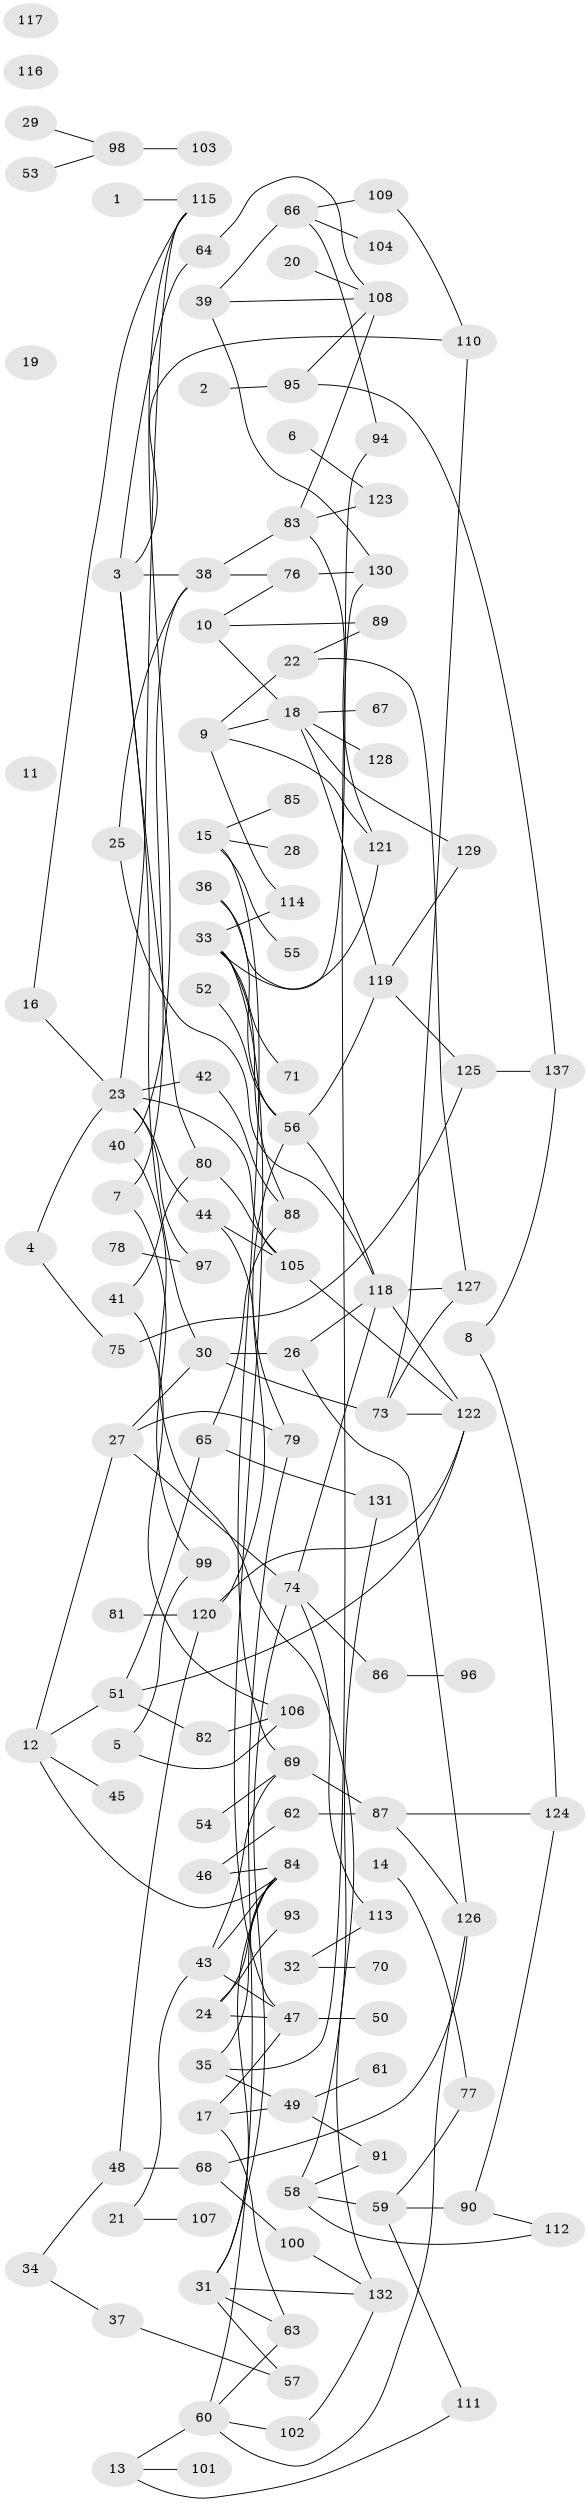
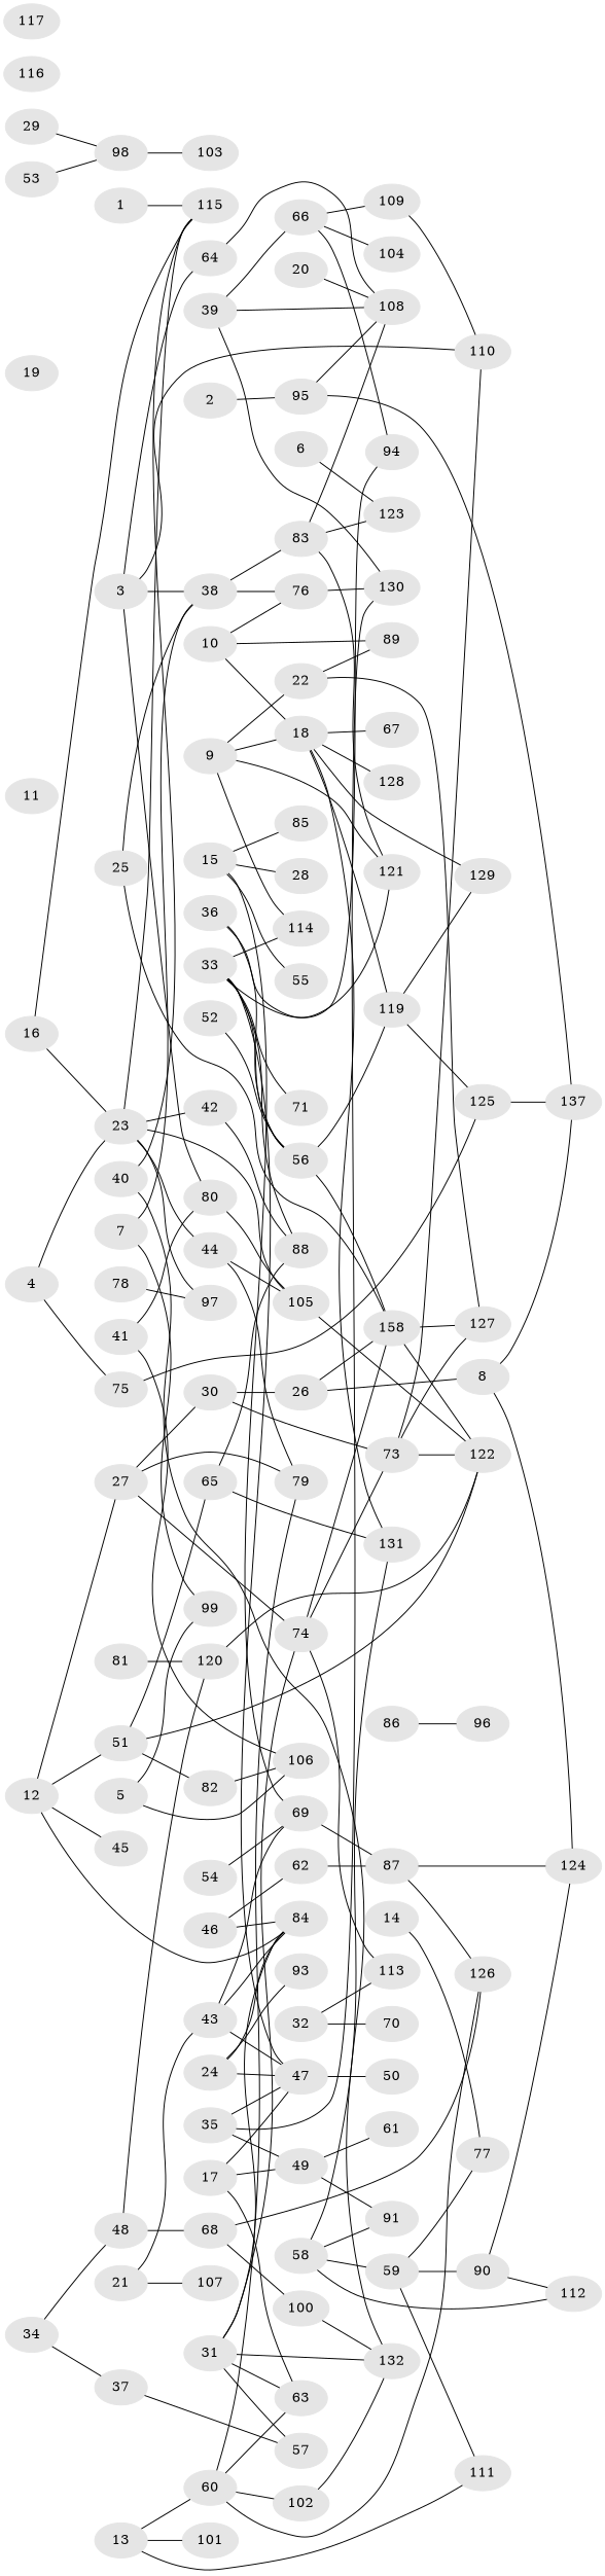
  graph {
    rankdir=LR
    node [color=gray90 style=filled]
    1
    115
    2
    95
    26
-   118
+   118 [label=158]
    126
    n8 [label=137]
    108
    3
    30
    38
    64
    80
    110
    73
    76
    83
    105
    4
    23
    75
    42
    44
    97
    125
    5
    99
    106
    6
    123
    7
    8
    124
    9
    18
    22
    114
    121
    67
    119
    128
    129
    131
    89
    127
    10
    130
    11
    12
    27
    45
    51
    84
    74
    79
    65
    82
    122
    13
    60
    101
    111
    63
    102
    14
    77
    15
    28
    55
    69
    85
    87
    16
    17
    47
    49
    50
    61
    91
    19
    20
    21
    43
    107
    88
    24
    93
    25
    113
    86
    29
    98
    103
    31
    57
    132
    32
    70
    33
    56
    71
    94
    34
    37
    48
    68
    120
    35
    36
    39
    66
    104
    109
    40
    41
    46
    62
    100
    52
    53
    54
    58
    59
    112
    90
    96
    78
    81
    116
    117
    1 -- 115
    2 -- 95
    95 -- n8
    95 -- 108
    26 -- 118
-   26 -- 126
+   26 -- 8
    118 -- 127
    118 -- 122
-   3 -- 30
    3 -- 38
    3 -- 64
    3 -- 80
    3 -- 110
    30 -- 26
    30 -- 73
    38 -- 76
    38 -- 83
    64 -- 108
    80 -- 105
    73 -- 110
    73 -- 127
    73 -- 122
    76 -- 130
    83 -- 108
    83 -- 123
    83 -- 121
    105 -- 122
    4 -- 23
    4 -- 75
    23 -- 115
    23 -- 105
    23 -- 42
    23 -- 44
    23 -- 97
    75 -- 125
    42 -- 88
    44 -- 105
    44 -- 79
    125 -- n8
    5 -- 99
    5 -- 106
    6 -- 123
    7 -- 38
    7 -- 99
    8 -- n8
    8 -- 124
    9 -- 18
    9 -- 22
    9 -- 114
    9 -- 121
    18 -- 67
    18 -- 119
    18 -- 128
    18 -- 129
+   18 -- 131
    22 -- 89
    22 -- 127
    119 -- 125
    119 -- 129
    10 -- 76
    10 -- 18
    10 -- 89
    12 -- 27
    12 -- 45
    12 -- 51
    12 -- 84
    27 -- 30
    27 -- 74
    27 -- 79
    51 -- 65
    51 -- 82
    51 -- 122
    74 -- 118
    74 -- 113
-   74 -- 86
+   74 -- 73
    65 -- 131
    65 -- 88
    82 -- 106
    13 -- 60
    13 -- 101
    13 -- 111
    60 -- 126
    60 -- 79
    60 -- 63
    60 -- 102
    102 -- 132
    14 -- 77
    15 -- 28
    15 -- 55
    15 -- 69
    15 -- 85
    69 -- 87
    87 -- 126
    87 -- 124
    16 -- 115
    16 -- 23
    17 -- 63
    17 -- 47
    17 -- 49
    47 -- 50
    49 -- 61
    49 -- 91
    20 -- 108
    21 -- 43
    21 -- 107
    43 -- 84
    43 -- 69
    43 -- 47
    24 -- 84
    24 -- 47
    24 -- 93
    25 -- 118
    25 -- 38
    86 -- 96
    29 -- 98
    98 -- 103
    31 -- 84
    31 -- 74
    31 -- 63
    31 -- 57
    31 -- 132
    32 -- 113
    32 -- 70
    33 -- 114
    33 -- 47
    33 -- 88
-   120 -- 56
+   33 -- 56
    33 -- 71
    33 -- 94
    56 -- 118
    56 -- 119
    34 -- 37
    34 -- 48
    37 -- 57
    48 -- 68
    48 -- 120
    68 -- 126
    68 -- 100
    120 -- 122
    35 -- 130
-   35 -- 84
+   35 -- 47
    35 -- 49
    36 -- 121
    36 -- 56
    39 -- 108
    39 -- 130
    39 -- 66
    66 -- 94
    66 -- 104
    66 -- 109
    109 -- 110
    40 -- 115
    40 -- 132
    41 -- 80
    41 -- 106
    46 -- 84
    46 -- 62
    62 -- 87
    100 -- 132
    52 -- 56
    53 -- 98
    54 -- 69
    58 -- 131
    58 -- 91
    58 -- 59
    58 -- 112
    59 -- 111
    59 -- 77
    59 -- 90
    90 -- 124
    90 -- 112
    78 -- 97
    81 -- 120
  }
